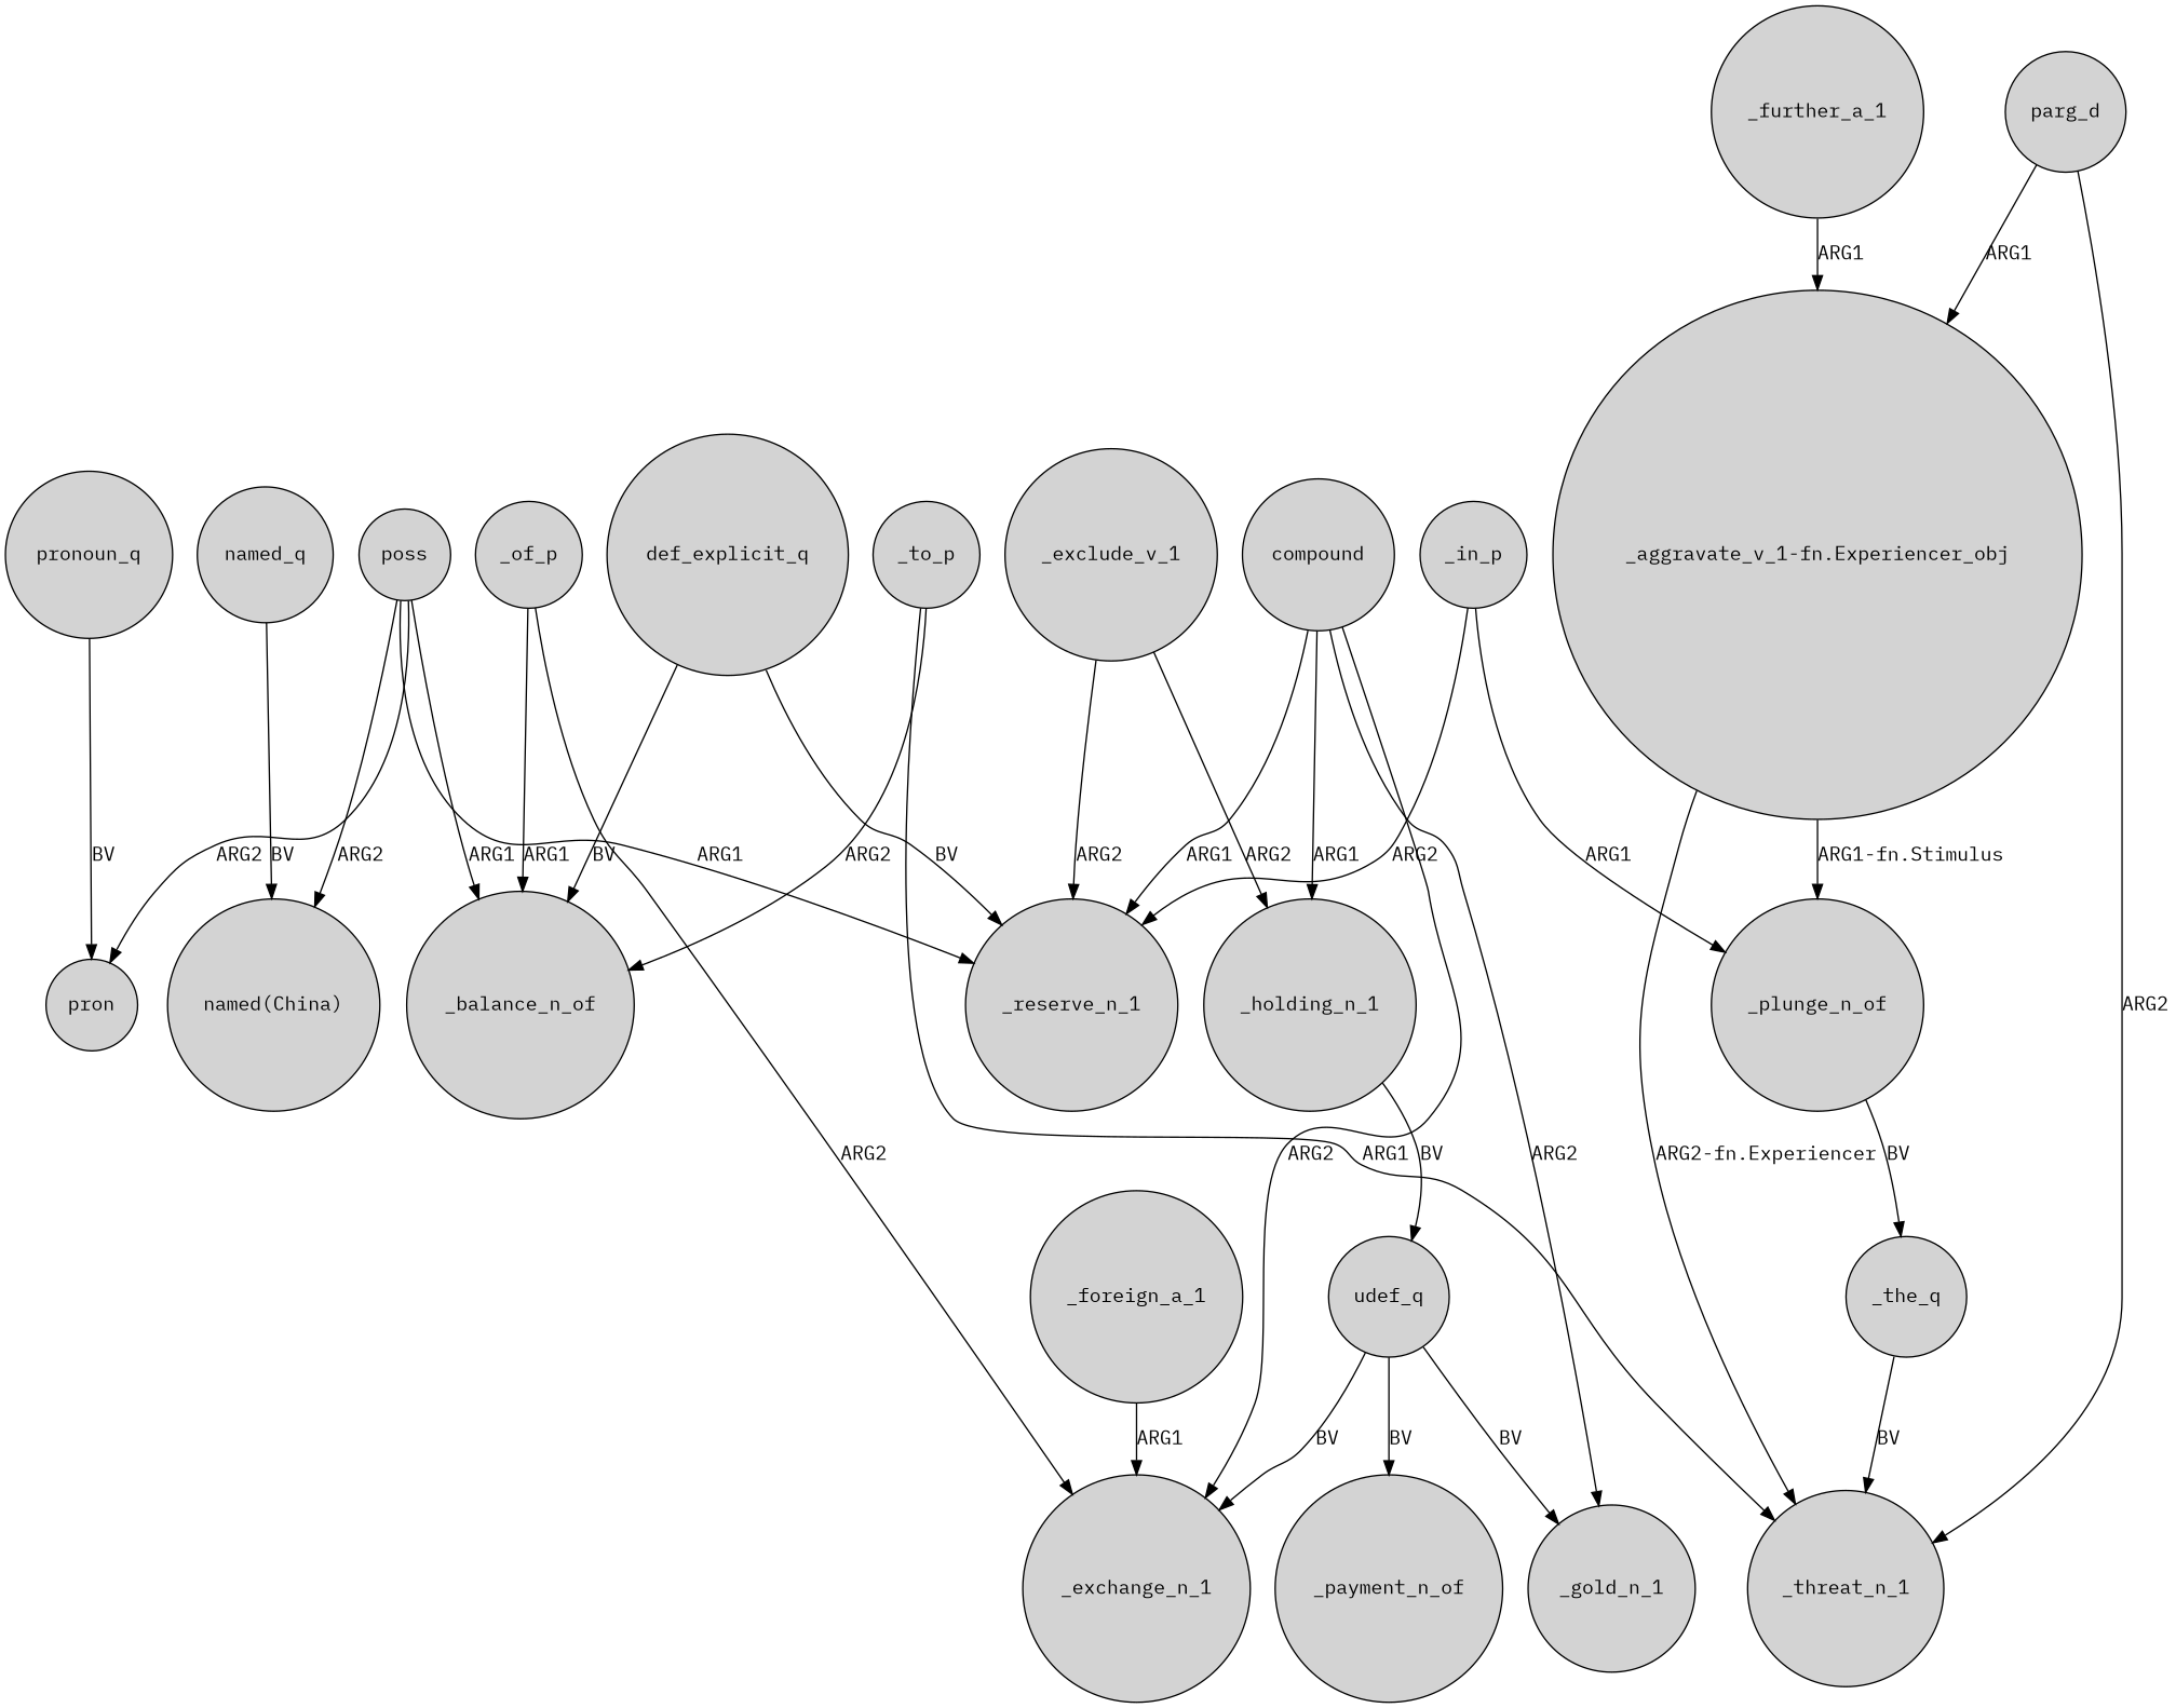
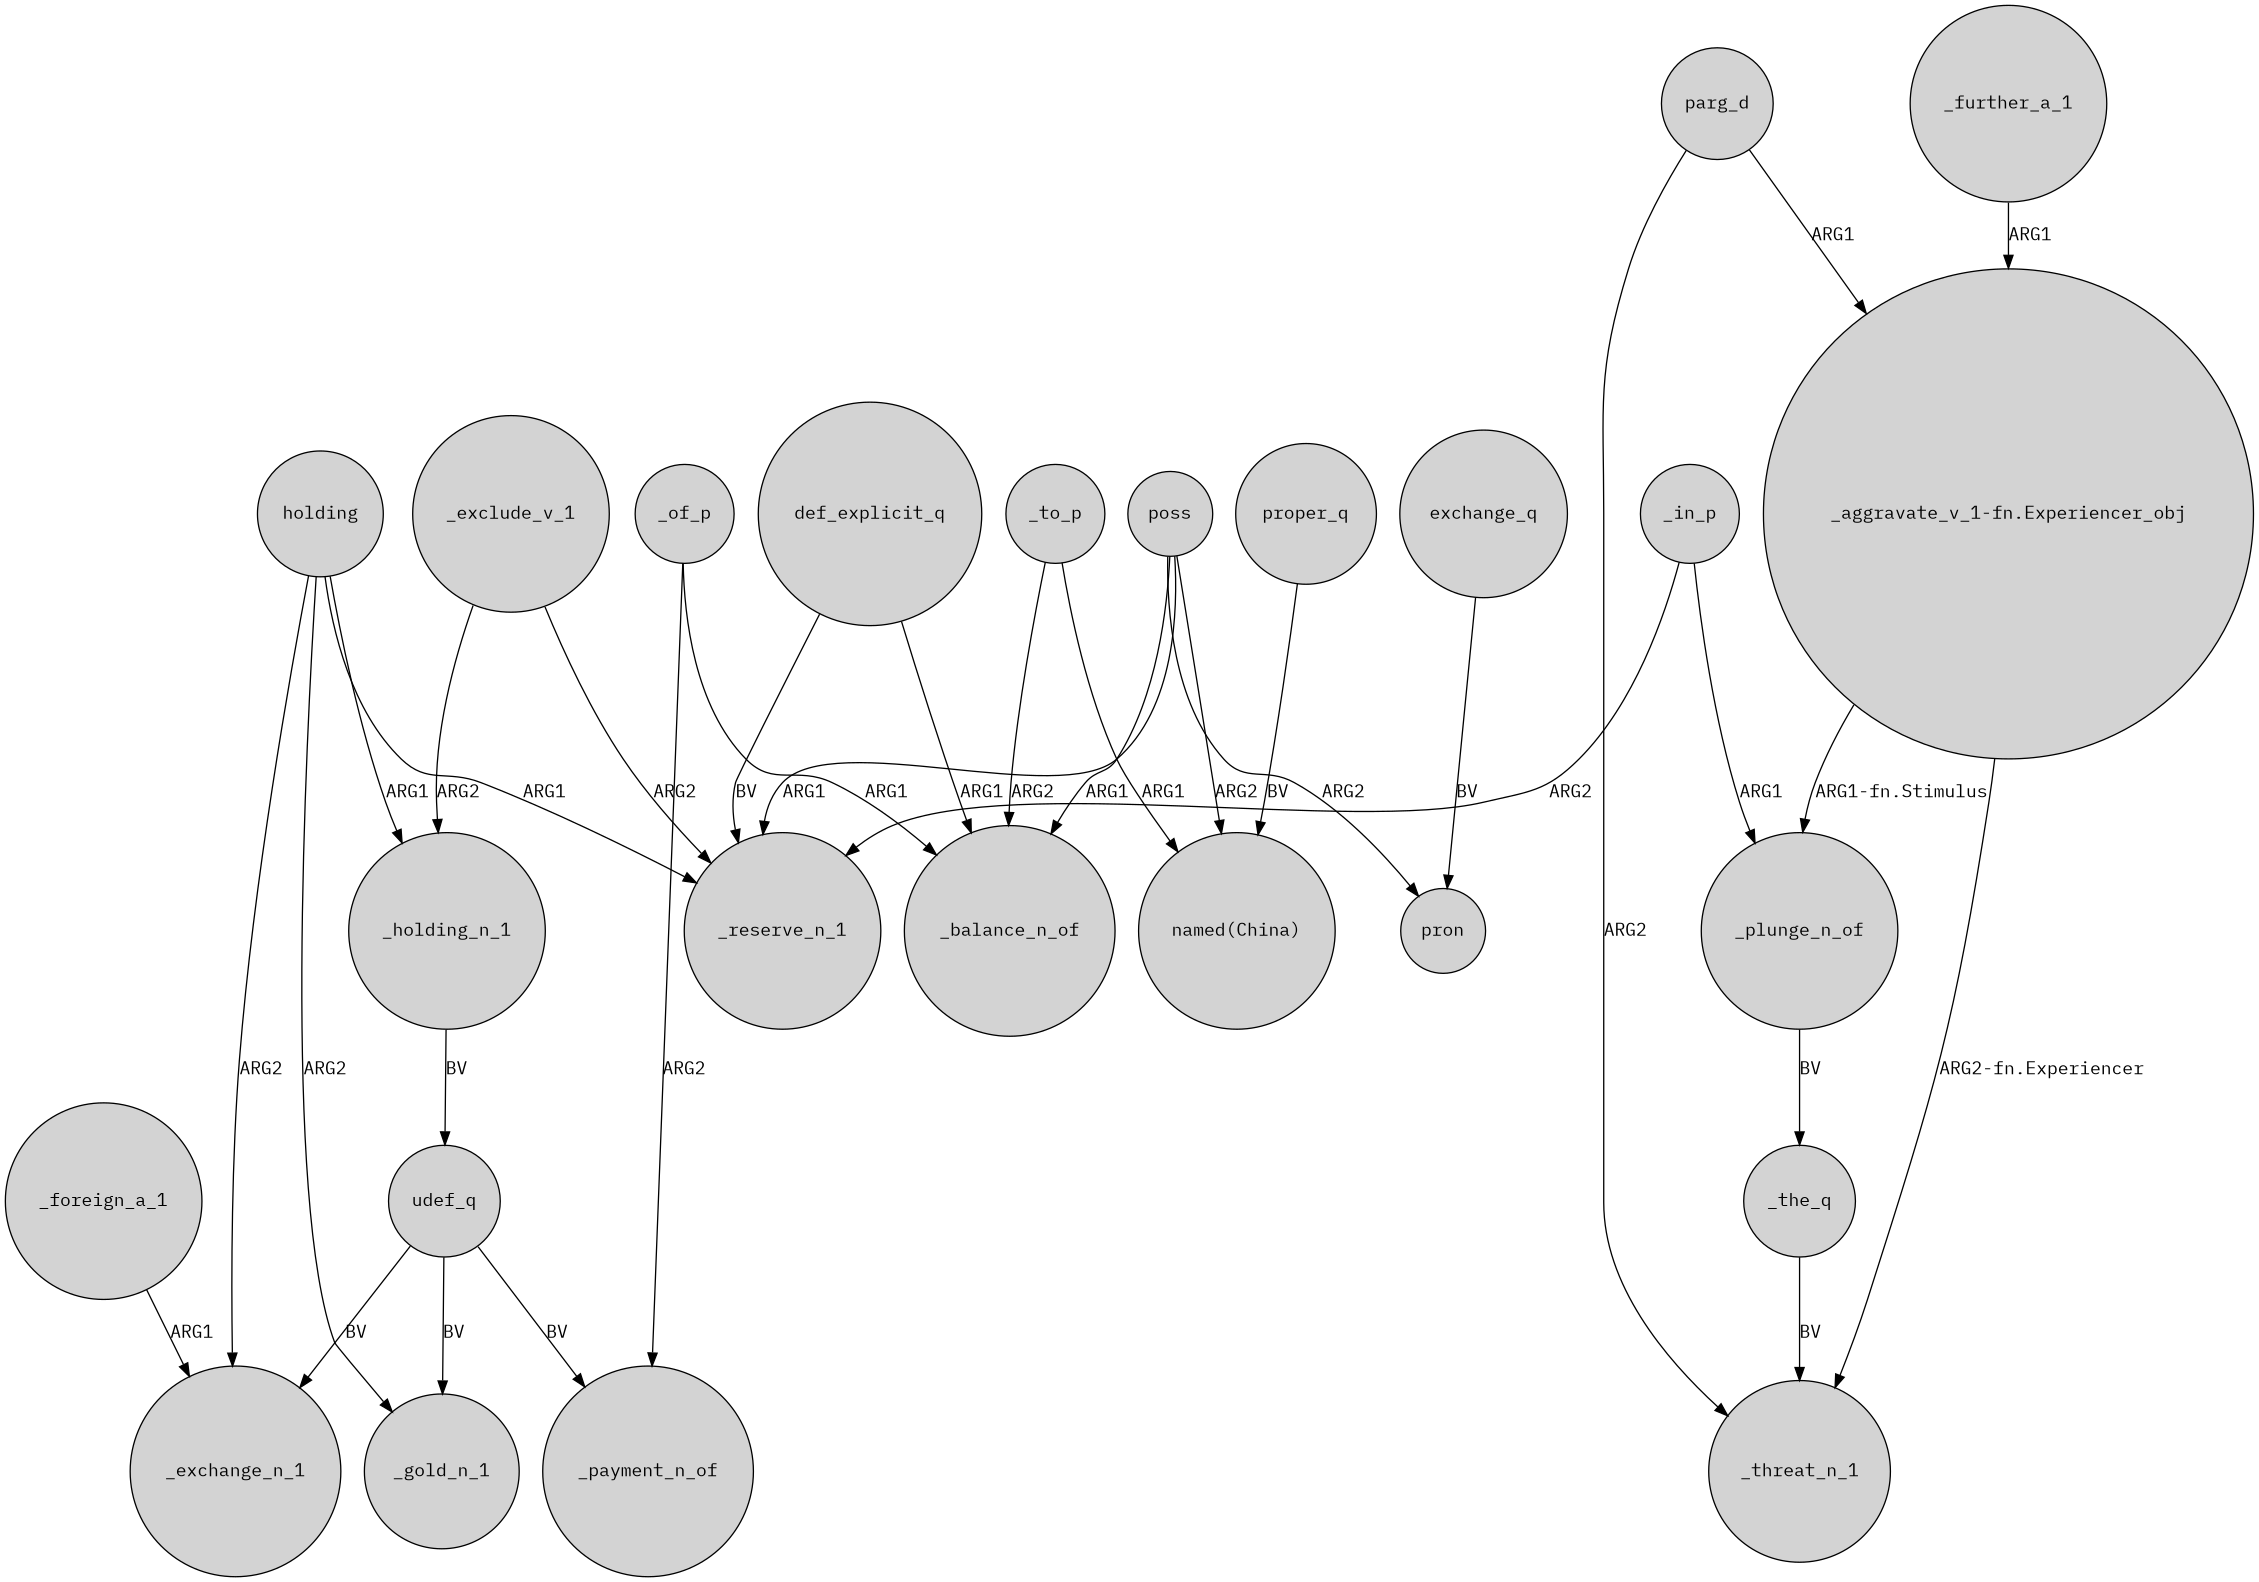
  digraph {
    fontname="IBM Plex Mono"
    node [fontname="IBM Plex Mono" shape=circle style=filled]
    edge [fontname="IBM Plex Mono"]
    _of_p
    _payment_n_of
    _balance_n_of
    poss
    pron
    _reserve_n_1
    "named(China)"
    _exclude_v_1
    _holding_n_1
    udef_q
    _in_p
    _plunge_n_of
    _the_q
    _foreign_a_1
    _exchange_n_1
    "_aggravate_v_1-fn.Experiencer_obj"
    _threat_n_1
-   compound
+   compound [label=holding]
    _gold_n_1
    _to_p
    def_explicit_q
-   pronoun_q
+   pronoun_q [label=exchange_q]
    _further_a_1
    parg_d
-   proper_q [label=named_q]
-   _of_p -> _exchange_n_1 [label=ARG2]
+   proper_q
+   _of_p -> _payment_n_of [label=ARG2]
    _of_p -> _balance_n_of [label=ARG1]
    poss -> _balance_n_of [label=ARG1]
    poss -> pron [label=ARG2]
    poss -> _reserve_n_1 [label=ARG1]
    poss -> "named(China)" [label=ARG2]
    _exclude_v_1 -> _reserve_n_1 [label=ARG2]
    _exclude_v_1 -> _holding_n_1 [label=ARG2]
    _holding_n_1 -> udef_q [label=BV]
    udef_q -> _payment_n_of [label=BV]
    udef_q -> _exchange_n_1 [label=BV]
    udef_q -> _gold_n_1 [label=BV]
    _in_p -> _reserve_n_1 [label=ARG2]
    _in_p -> _plunge_n_of [label=ARG1]
    _plunge_n_of -> _the_q [label=BV]
    _the_q -> _threat_n_1 [label=BV]
    _foreign_a_1 -> _exchange_n_1 [label=ARG1]
    "_aggravate_v_1-fn.Experiencer_obj" -> _plunge_n_of [label="ARG1-fn.Stimulus"]
    "_aggravate_v_1-fn.Experiencer_obj" -> _threat_n_1 [label="ARG2-fn.Experiencer"]
    compound -> _reserve_n_1 [label=ARG1]
    compound -> _holding_n_1 [label=ARG1]
    compound -> _exchange_n_1 [label=ARG2]
    compound -> _gold_n_1 [label=ARG2]
    _to_p -> _balance_n_of [label=ARG2]
-   _to_p -> _threat_n_1 [label=ARG1]
-   def_explicit_q -> _balance_n_of [label=BV]
+   _to_p -> "named(China)" [label=ARG1]
+   def_explicit_q -> _balance_n_of [label=ARG1]
    def_explicit_q -> _reserve_n_1 [label=BV]
    pronoun_q -> pron [label=BV]
    _further_a_1 -> "_aggravate_v_1-fn.Experiencer_obj" [label=ARG1]
    parg_d -> "_aggravate_v_1-fn.Experiencer_obj" [label=ARG1]
    parg_d -> _threat_n_1 [label=ARG2]
    proper_q -> "named(China)" [label=BV]
  }
